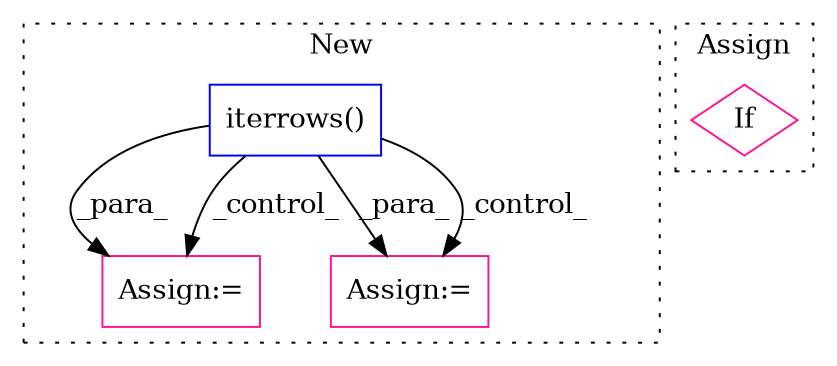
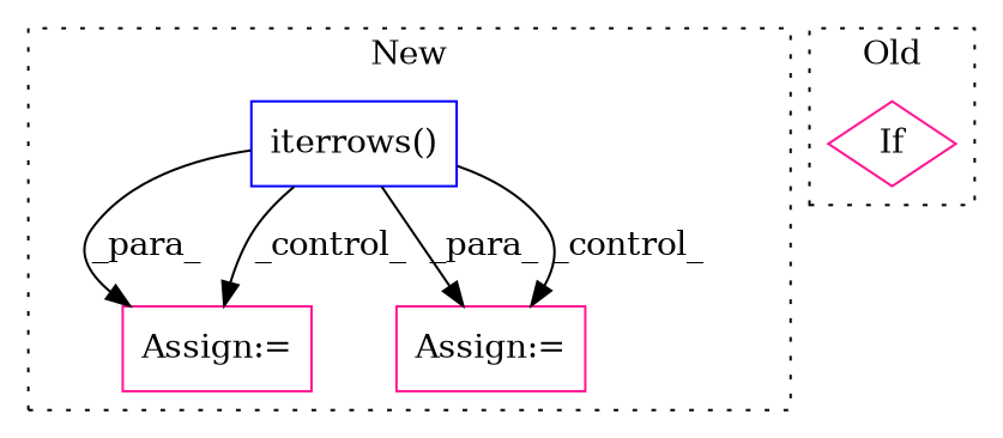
  digraph {
    node [a=68 l=3 shape=box color=deeppink]
    n1 [a=75 l=27 label="iterrows()" s=3201 color=blue]
    n2 [label="Assign:=" s=3281]
    n3 [label="Assign:=" s=3248]
    n4 [a=96 label=If s=4596 shape=diamond]
    subgraph cluster_1 {
      label=New
      style=dotted
      n1
      n2
      n3
    }
    subgraph cluster_2 {
-     label=Assign
+     label=Old
      style=dotted
      n4
    }
    n1 -> n2 [label=_para_]
    n1 -> n2 [label=_control_]
    n1 -> n3 [label=_para_]
    n1 -> n3 [label=_control_]
  }
